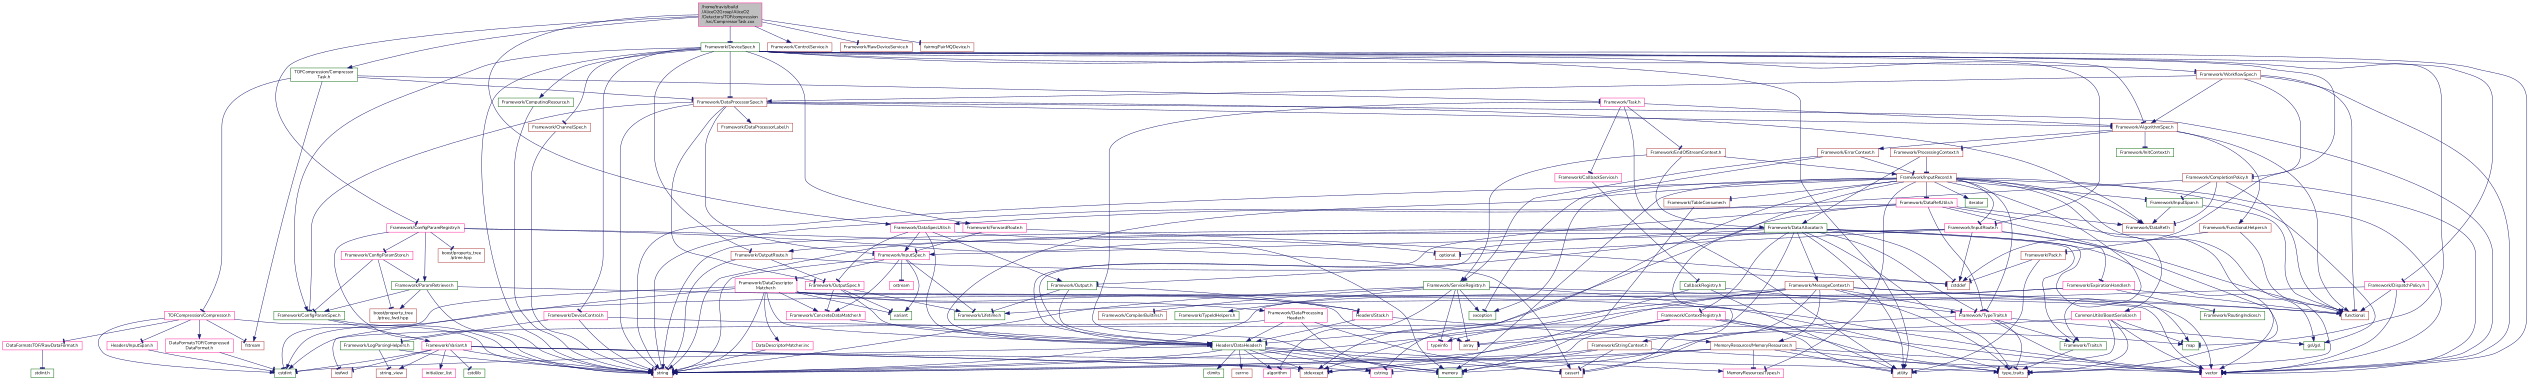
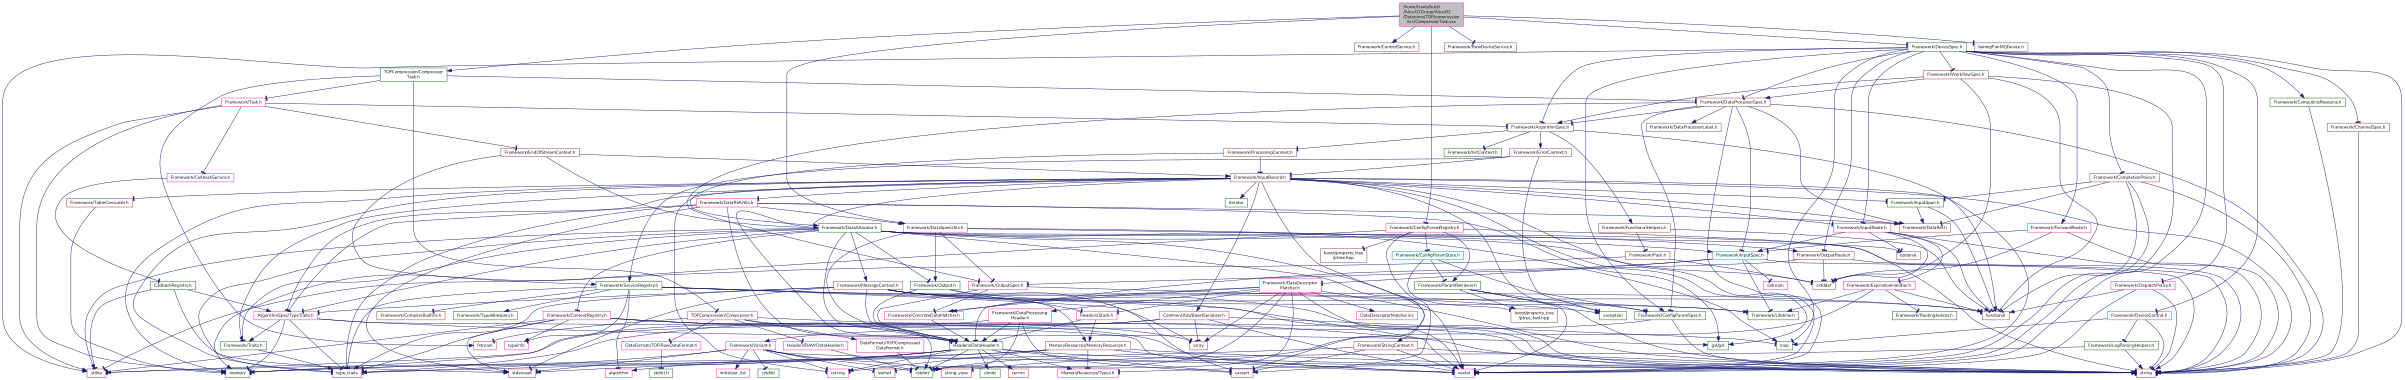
  digraph {
    fontname=Nunito
    node [color=brown fontname=Nunito fontsize=10 shape=record]
    edge [arrowhead=tee color=midnightblue fontname=Nunito fontsize=10 labelfontname=Helvetica labelfontsize=10 style=solid]
    n1 [color=deeppink fillcolor=grey75 fontcolor=black height=0.2 label="/home/travis/build\l/AliceO2Group/AliceO2\l/Detectors/TOF/compression\l/src/CompressorTask.cxx" style=filled width=0.4]
    n2 [color=darkgreen height=0.2 label="TOFCompression/Compressor\lTask.h" width=0.4]
    n3 [color=deeppink height=0.2 label="Framework/DataSpecUtils.h" width=0.4]
    n4 [height=0.2 label="Framework/ControlService.h" width=0.4]
    n5 [color=deeppink height=0.2 label="Framework/ConfigParamRegistry.h" width=0.4]
    n6 [height=0.2 label="Framework/RawDeviceService.h" width=0.4]
    n7 [color=darkgreen height=0.2 label="Framework/DeviceSpec.h" width=0.4]
    n8 [height=0.2 label="fairmq/FairMQDevice.h" width=0.4]
    n9 [color=deeppink height=0.2 label="Framework/Task.h" width=0.4]
    n10 [height=0.2 label="Framework/DataProcessorSpec.h" width=0.4]
    n11 [color=deeppink height=0.2 label="TOFCompression/Compressor.h" width=0.4]
    n12 [height=0.2 label=fstream width=0.4]
    n13 [color=darkgreen height=0.2 label="Headers/DataHeader.h" width=0.4]
    n14 [color=deeppink height=0.2 label="Framework/OutputSpec.h" width=0.4]
    n15 [color=deeppink height=0.2 label="Framework/InputSpec.h" width=0.4]
    n16 [color=darkgreen height=0.2 label="Framework/Output.h" width=0.4]
    n17 [height=0.2 label=optional width=0.4]
    n18 [color=darkgreen height=0.2 label=memory width=0.4]
    n19 [height=0.2 label=cassert width=0.4]
    n20 [height=0.2 label=string width=0.4]
    n21 [color=darkgreen height=0.2 label="Framework/ParamRetriever.h" width=0.4]
    n22 [color=deeppink height=0.2 label="Framework/ConfigParamStore.h" width=0.4]
    n23 [height=0.2 label="boost/property_tree\l/ptree.hpp" width=0.4]
    n24 [height=0.2 label="Framework/AlgorithmSpec.h" width=0.4]
    n25 [height=0.2 label=utility width=0.4]
    n26 [color=deeppink height=0.2 label=vector width=0.4]
    n27 [color=deeppink height=0.2 label="Framework/InputRoute.h" width=0.4]
    n28 [color=darkgreen height=0.2 label=map width=0.4]
    n29 [height=0.2 label="Framework/OutputRoute.h" width=0.4]
    n30 [color=darkgreen height=0.2 label="Framework/ConfigParamSpec.h" width=0.4]
    n31 [height=0.2 label="Framework/WorkflowSpec.h" width=0.4]
    n32 [color=darkgreen height=0.2 label="Framework/ComputingResource.h" width=0.4]
    n33 [height=0.2 label="Framework/ChannelSpec.h" width=0.4]
    n34 [color=deeppink height=0.2 label="Framework/DeviceControl.h" width=0.4]
    n35 [color=deeppink height=0.2 label="Framework/ForwardRoute.h" width=0.4]
    n36 [height=0.2 label="Framework/CompletionPolicy.h" width=0.4]
    n37 [color=deeppink height=0.2 label="Framework/DispatchPolicy.h" width=0.4]
    n38 [color=deeppink height=0.2 label="Framework/CallbackService.h" width=0.4]
    n39 [height=0.2 label="Framework/EndOfStreamContext.h" width=0.4]
    n40 [height=0.2 label="Framework/DataRef.h" width=0.4]
    n41 [height=0.2 label="Framework/DataProcessorLabel.h" width=0.4]
    n42 [color=darkgreen height=0.2 label=cstdint width=0.4]
-   n43 [color=deeppink height=0.2 label="Headers/InputSpan.h" width=0.4]
+   n43 [color=deeppink height=0.2 label="Headers/RAWDataHeader.h" width=0.4]
    n44 [color=deeppink height=0.2 label="DataFormatsTOF/RawDataFormat.h" width=0.4]
    n45 [color=deeppink height=0.2 label="DataFormatsTOF/Compressed\lDataFormat.h" width=0.4]
    n46 [height=0.2 label="Framework/ProcessingContext.h" width=0.4]
    n47 [height=0.2 label=functional width=0.4]
    n48 [height=0.2 label="Framework/ErrorContext.h" width=0.4]
    n49 [color=darkgreen height=0.2 label="Framework/InitContext.h" width=0.4]
    n50 [height=0.2 label="Framework/FunctionalHelpers.h" width=0.4]
    n51 [color=darkgreen height=0.2 label="CallbackRegistry.h" width=0.4]
    n52 [height=0.2 label="Framework/InputRecord.h" width=0.4]
    n53 [color=darkgreen height=0.2 label="Framework/DataAllocator.h" width=0.4]
    n54 [color=darkgreen height=0.2 label="Framework/ServiceRegistry.h" width=0.4]
    n55 [color=darkgreen height=0.2 label=exception width=0.4]
    n56 [height=0.2 label="Framework/Pack.h" width=0.4]
    n57 [color=deeppink height=0.2 label="Framework/DataRefUtils.h" width=0.4]
    n58 [color=deeppink height=0.2 label=cstring width=0.4]
    n59 [color=deeppink height=0.2 label="MemoryResources/Types.h" width=0.4]
    n60 [height=0.2 label=type_traits width=0.4]
-   n61 [color=deeppink height=0.2 label="Framework/TypeTraits.h" width=0.4]
+   n61 [color=deeppink height=0.2 label="AlgorithmSpec/TypeTraits.h" width=0.4]
    n62 [color=darkgreen height=0.2 label="Framework/Traits.h" width=0.4]
    n63 [color=darkgreen height=0.2 label="gsl/gsl" width=0.4]
    n64 [color=darkgreen height=0.2 label="Framework/InputSpan.h" width=0.4]
    n65 [height=0.2 label="Framework/TableConsumer.h" width=0.4]
    n66 [color=deeppink height=0.2 label="CommonUtils/BoostSerializer.h" width=0.4]
    n67 [color=darkgreen height=0.2 label=iterator width=0.4]
    n68 [height=0.2 label=cstddef width=0.4]
    n69 [color=deeppink height=0.2 label="Framework/ContextRegistry.h" width=0.4]
    n70 [height=0.2 label="Framework/MessageContext.h" width=0.4]
    n71 [height=0.2 label="Framework/StringContext.h" width=0.4]
    n72 [height=0.2 label=stdexcept width=0.4]
    n73 [color=deeppink height=0.2 label=algorithm width=0.4]
    n74 [color=darkgreen height=0.2 label=climits width=0.4]
    n75 [height=0.2 label=cerrno width=0.4]
    n76 [color=deeppink height=0.2 label="Framework/ExpirationHandler.h" width=0.4]
    n77 [height=0.2 label=array width=0.4]
    n78 [color=darkgreen height=0.2 label="Framework/Lifetime.h" width=0.4]
    n79 [color=deeppink height=0.2 label="Framework/ConcreteDataMatcher.h" width=0.4]
-   n80 [color=darkgreen height=0.2 label=variant width=0.4]
    n81 [color=deeppink height=0.2 label="Framework/DataDescriptor\lMatcher.h" width=0.4]
    n82 [color=deeppink height=0.2 label=ostream width=0.4]
    n83 [color=deeppink height=0.2 label="Headers/Stack.h" width=0.4]
    n84 [color=deeppink height=0.2 label="Framework/DataProcessing\lHeader.h" width=0.4]
    n85 [height=0.2 label=iosfwd width=0.4]
    n86 [color=deeppink height=0.2 label="DataDescriptorMatcher.inc" width=0.4]
    n87 [height=0.2 label="MemoryResources/MemoryResources.h" width=0.4]
    n88 [color=darkgreen height=0.2 label="Framework/RoutingIndices.h" width=0.4]
    n89 [color=deeppink height=0.2 label=typeinfo width=0.4]
    n90 [height=0.2 label="Framework/CompilerBuiltins.h" width=0.4]
    n91 [color=darkgreen height=0.2 label="Framework/TypeIdHelpers.h" width=0.4]
    n92 [color=deeppink height=0.2 label="Framework/Variant.h" width=0.4]
    n93 [color=darkgreen height=0.2 label=cstdlib width=0.4]
    n94 [color=deeppink height=0.2 label=initializer_list width=0.4]
    n95 [height=0.2 label=string_view width=0.4]
    n96 [color=darkgreen height=0.2 label="stdint.h" width=0.4]
    n97 [height=0.2 label="boost/property_tree\l/ptree_fwd.hpp" width=0.4]
    n98 [color=darkgreen height=0.2 label="Framework/LogParsingHelpers.h" width=0.4]
    n1 -> n2 [arrowhead=normal]
    n1 -> n3 [arrowhead=normal]
    n1 -> n4 [arrowhead=normal]
    n1 -> n5
    n1 -> n6
    n1 -> n7
    n1 -> n8
    n2 -> n9
    n2 -> n10
    n2 -> n11
    n2 -> n12 [arrowhead=normal]
    n3 -> n13 [arrowhead=normal]
    n3 -> n14
    n3 -> n15 [arrowhead=normal]
    n3 -> n16 [arrowhead=normal]
    n3 -> n17
    n5 -> n18 [arrowhead=normal]
    n5 -> n19 [arrowhead=normal]
    n5 -> n20
    n5 -> n21 [arrowhead=normal]
    n5 -> n22
    n5 -> n23
    n7 -> n10
    n7 -> n20
    n7 -> n24
    n7 -> n25 [arrowhead=normal]
    n7 -> n26
    n7 -> n27
    n7 -> n28
    n7 -> n29
    n7 -> n30 [arrowhead=normal]
    n7 -> n31
    n7 -> n32 [arrowhead=normal]
    n7 -> n33
    n7 -> n34
    n7 -> n35 [arrowhead=normal]
    n7 -> n36
    n7 -> n37
    n9 -> n18
    n9 -> n24
    n9 -> n25 [arrowhead=normal]
    n9 -> n38
    n9 -> n39
    n10 -> n14
    n10 -> n15
    n10 -> n20
    n10 -> n24
    n10 -> n26
    n10 -> n30
    n10 -> n40 [arrowhead=normal]
    n10 -> n41 [arrowhead=normal]
    n11 -> n12
    n11 -> n20 [arrowhead=normal]
    n11 -> n42 [arrowhead=normal]
    n11 -> n43
    n11 -> n44
    n11 -> n45 [arrowhead=normal]
    n13 -> n18
    n13 -> n19
    n13 -> n20 [arrowhead=normal]
    n13 -> n42
    n13 -> n58 [arrowhead=normal]
    n13 -> n59 [arrowhead=normal]
    n13 -> n72 [arrowhead=normal]
    n13 -> n73 [arrowhead=normal]
    n13 -> n74 [arrowhead=normal]
    n13 -> n75 [arrowhead=normal]
    n14 -> n13
    n14 -> n78 [arrowhead=normal]
    n14 -> n79
-   n14 -> n80
    n15 -> n20 [arrowhead=normal]
    n15 -> n78
    n15 -> n79 [arrowhead=normal]
-   n15 -> n80 [arrowhead=normal]
    n15 -> n81
    n15 -> n82
    n16 -> n13 [arrowhead=normal]
    n16 -> n78
    n16 -> n83
    n21 -> n20
    n21 -> n26
    n21 -> n30 [arrowhead=normal]
    n21 -> n97 [arrowhead=normal]
    n22 -> n21
    n22 -> n30
    n22 -> n97
    n24 -> n46
    n24 -> n47 [arrowhead=normal]
    n24 -> n48 [arrowhead=normal]
    n24 -> n49
    n24 -> n50 [arrowhead=normal]
    n27 -> n15 [arrowhead=normal]
    n27 -> n17
    n27 -> n20 [arrowhead=normal]
    n27 -> n47
    n27 -> n68 [arrowhead=normal]
    n27 -> n76
    n29 -> n14
    n29 -> n20
    n29 -> n68
    n30 -> n20
    n30 -> n92 [arrowhead=normal]
    n31 -> n10 [arrowhead=normal]
    n31 -> n24 [arrowhead=normal]
    n31 -> n26 [arrowhead=normal]
    n31 -> n47
    n31 -> n68 [arrowhead=normal]
    n32 -> n20
    n33 -> n20 [arrowhead=normal]
    n34 -> n20
    n34 -> n28 [arrowhead=normal]
    n34 -> n98
    n35 -> n15
-   n86 -> n20
+   n35 -> n20
    n35 -> n68
    n36 -> n20
    n36 -> n26 [arrowhead=normal]
    n36 -> n40
    n36 -> n47
    n36 -> n64
    n37 -> n20
    n37 -> n26 [arrowhead=normal]
    n37 -> n47 [arrowhead=normal]
    n38 -> n51
    n39 -> n52 [arrowhead=normal]
    n39 -> n53 [arrowhead=normal]
    n39 -> n54 [arrowhead=normal]
    n43 -> n42
    n44 -> n96
    n45 -> n42
    n46 -> n52
    n46 -> n53 [arrowhead=normal]
    n48 -> n52
    n48 -> n54 [arrowhead=normal]
    n48 -> n55
    n50 -> n47 [arrowhead=normal]
    n50 -> n56
    n51 -> n25
    n51 -> n61 [arrowhead=normal]
    n51 -> n72 [arrowhead=normal]
    n52 -> n13
    n52 -> n18 [arrowhead=normal]
    n52 -> n19
    n52 -> n20 [arrowhead=normal]
    n52 -> n26
    n52 -> n27
    n52 -> n40 [arrowhead=normal]
    n52 -> n55 [arrowhead=normal]
    n52 -> n57
    n52 -> n58
    n52 -> n59
    n52 -> n60
    n52 -> n61
    n52 -> n62 [arrowhead=normal]
    n52 -> n63 [arrowhead=normal]
    n52 -> n64
    n52 -> n65
    n52 -> n66 [arrowhead=normal]
    n52 -> n67 [arrowhead=normal]
    n53 -> n13
    n53 -> n16
    n53 -> n20 [arrowhead=normal]
    n53 -> n25 [arrowhead=normal]
    n53 -> n26 [arrowhead=normal]
    n53 -> n28 [arrowhead=normal]
    n53 -> n29 [arrowhead=normal]
    n53 -> n60
    n53 -> n61
    n53 -> n62
    n53 -> n68
    n53 -> n69
    n53 -> n70 [arrowhead=normal]
    n53 -> n71 [arrowhead=normal]
    n54 -> n20
    n54 -> n47
    n54 -> n55 [arrowhead=normal]
    n54 -> n60
    n54 -> n73
    n54 -> n77
    n54 -> n89
    n54 -> n90
    n54 -> n91 [arrowhead=normal]
    n56 -> n25
    n56 -> n68
    n57 -> n3 [arrowhead=normal]
    n57 -> n13 [arrowhead=normal]
    n57 -> n40 [arrowhead=normal]
    n57 -> n60
    n57 -> n61
    n57 -> n63 [arrowhead=normal]
    n57 -> n72 [arrowhead=normal]
    n61 -> n18
    n61 -> n26
    n61 -> n60
    n61 -> n62 [arrowhead=normal]
    n61 -> n63 [arrowhead=normal]
    n62 -> n60 [arrowhead=normal]
    n64 -> n40 [arrowhead=normal]
    n64 -> n47
    n65 -> n18 [arrowhead=normal]
    n66 -> n25 [arrowhead=normal]
    n66 -> n26
    n66 -> n28
    n66 -> n60 [arrowhead=normal]
    n66 -> n77
    n69 -> n20 [arrowhead=normal]
    n69 -> n25
    n69 -> n26
    n69 -> n60
    n69 -> n72 [arrowhead=normal]
    n69 -> n77
    n69 -> n89 [arrowhead=normal]
    n70 -> n13
    n70 -> n19
    n70 -> n20
    n70 -> n26 [arrowhead=normal]
    n70 -> n47
    n70 -> n60 [arrowhead=normal]
    n70 -> n61
    n70 -> n72
    n70 -> n87 [arrowhead=normal]
    n71 -> n18 [arrowhead=normal]
    n71 -> n19
    n71 -> n20 [arrowhead=normal]
    n71 -> n26
    n76 -> n42 [arrowhead=normal]
    n76 -> n47 [arrowhead=normal]
    n76 -> n78 [arrowhead=normal]
    n76 -> n88
    n79 -> n13 [arrowhead=normal]
    n81 -> n13
    n81 -> n20
    n81 -> n26 [arrowhead=normal]
    n81 -> n42
    n81 -> n77 [arrowhead=normal]
    n81 -> n79 [arrowhead=normal]
-   n81 -> n80
    n81 -> n83
    n81 -> n84 [arrowhead=normal]
    n81 -> n85
    n81 -> n86 [arrowhead=normal]
    n83 -> n13 [arrowhead=normal]
    n83 -> n87 [arrowhead=normal]
    n84 -> n13 [arrowhead=normal]
    n84 -> n18
    n84 -> n19
    n84 -> n42 [arrowhead=normal]
    n87 -> n20 [arrowhead=normal]
    n87 -> n25
    n87 -> n26
    n87 -> n58
    n87 -> n59
    n87 -> n60
    n92 -> n20
    n92 -> n42
    n92 -> n58
    n92 -> n60 [arrowhead=normal]
    n92 -> n72
    n92 -> n85
    n92 -> n93
    n92 -> n94 [arrowhead=normal]
    n92 -> n95 [arrowhead=normal]
    n98 -> n20 [arrowhead=normal]
    n98 -> n95
  }
